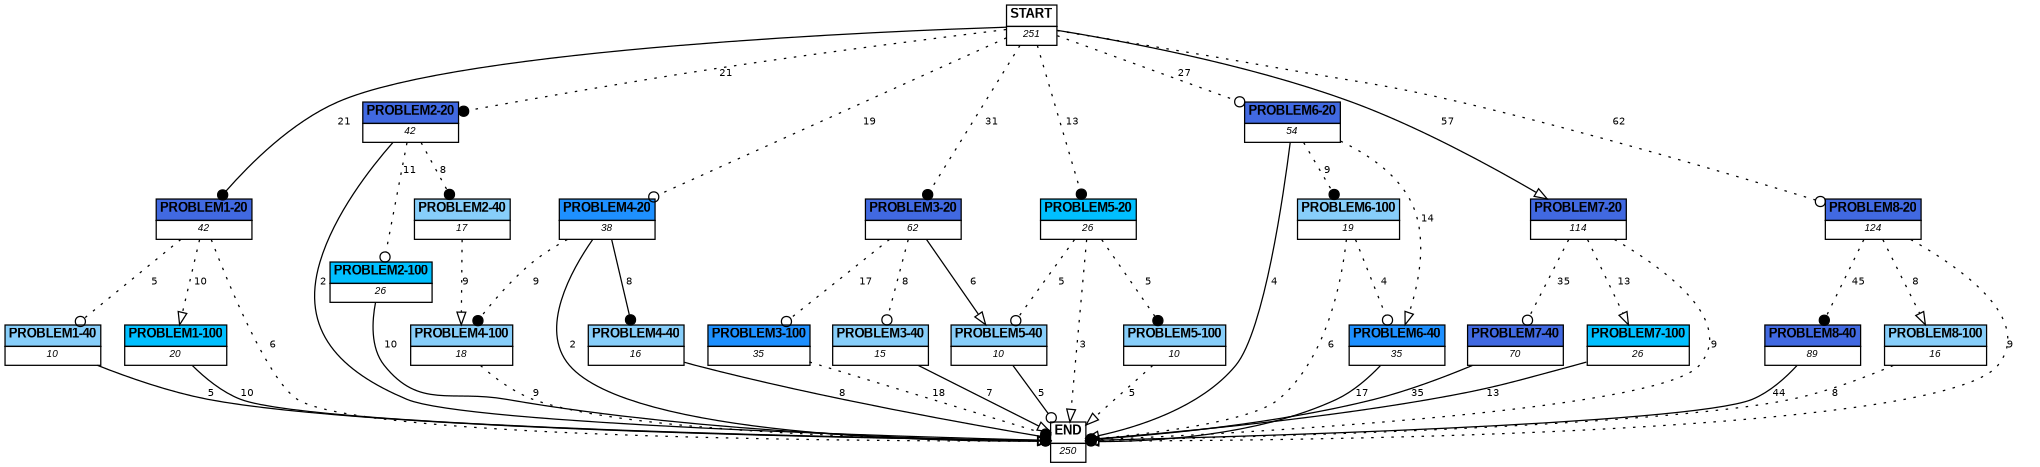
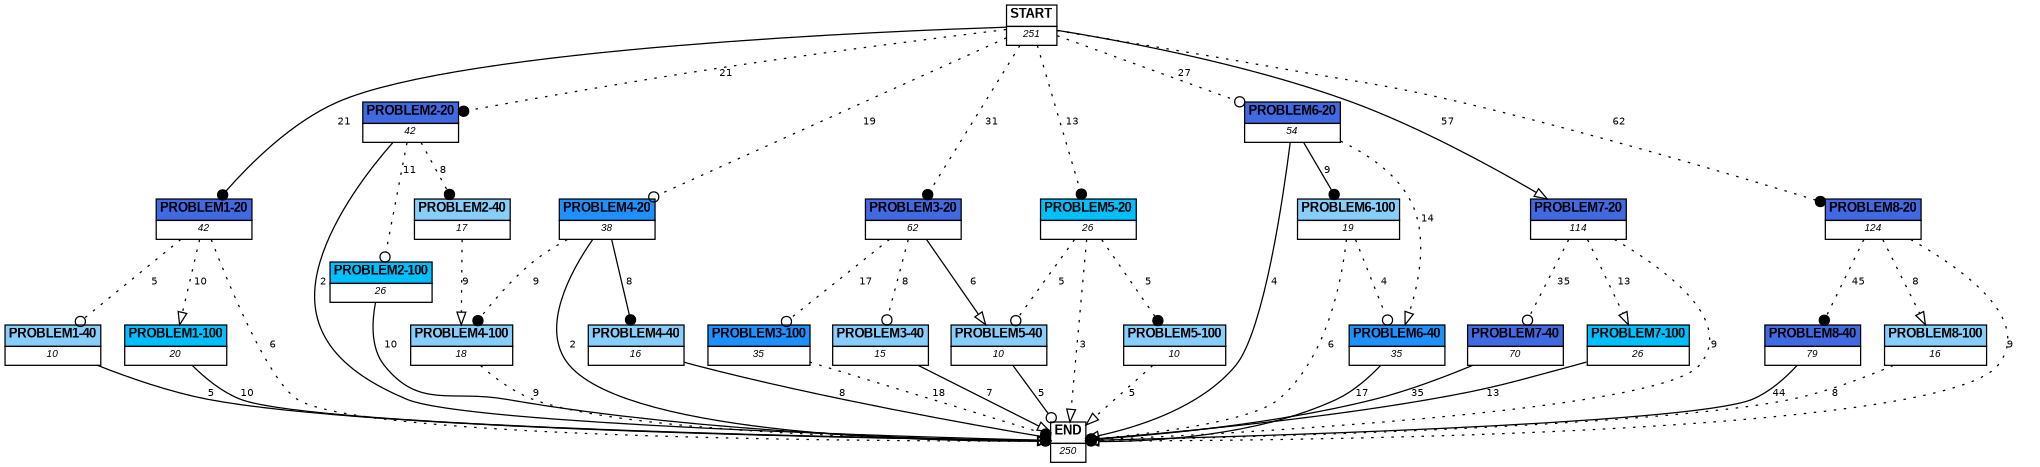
  digraph {
    fontname="DejaVu Sans"
    node [fontname="DejaVu Sans" shape=plain]
    edge [arrowhead=dot fontname="DejaVu Sans" fontsize=8 labelfloat=false style=dotted]
    n1 [label=<<table border="0" cellborder="1" cellspacing="0"><tr><td bgcolor="royalblue"><FONT face="Arial" POINT-SIZE="10"><b>PROBLEM1-20</b></FONT></td></tr><tr><td bgcolor="white"><FONT face="Arial" POINT-SIZE="8"><i>42</i></FONT></td></tr></table>>]
    n2 [label=<<table border="0" cellborder="1" cellspacing="0"><tr><td bgcolor="lightskyblue"><FONT face="Arial" POINT-SIZE="10"><b>PROBLEM1-40</b></FONT></td></tr><tr><td bgcolor="white"><FONT face="Arial" POINT-SIZE="8"><i>10</i></FONT></td></tr></table>>]
    n3 [label=<<table border="0" cellborder="1" cellspacing="0"><tr><td bgcolor="deepskyblue"><FONT face="Arial" POINT-SIZE="10"><b>PROBLEM1-100</b></FONT></td></tr><tr><td bgcolor="white"><FONT face="Arial" POINT-SIZE="8"><i>20</i></FONT></td></tr></table>>]
    n4 [label=<<table border="0" cellborder="1" cellspacing="0"><tr><td bgcolor="white"><FONT face="Arial" POINT-SIZE="10"><b>END</b></FONT></td></tr><tr><td bgcolor="white"><FONT face="Arial" POINT-SIZE="8"><i>250</i></FONT></td></tr></table>>]
    n5 [label=<<table border="0" cellborder="1" cellspacing="0"><tr><td bgcolor="royalblue"><FONT face="Arial" POINT-SIZE="10"><b>PROBLEM2-20</b></FONT></td></tr><tr><td bgcolor="white"><FONT face="Arial" POINT-SIZE="8"><i>42</i></FONT></td></tr></table>>]
    n6 [label=<<table border="0" cellborder="1" cellspacing="0"><tr><td bgcolor="deepskyblue"><FONT face="Arial" POINT-SIZE="10"><b>PROBLEM2-100</b></FONT></td></tr><tr><td bgcolor="white"><FONT face="Arial" POINT-SIZE="8"><i>26</i></FONT></td></tr></table>>]
    n7 [label=<<table border="0" cellborder="1" cellspacing="0"><tr><td bgcolor="lightskyblue"><FONT face="Arial" POINT-SIZE="10"><b>PROBLEM2-40</b></FONT></td></tr><tr><td bgcolor="white"><FONT face="Arial" POINT-SIZE="8"><i>17</i></FONT></td></tr></table>>]
    n8 [label=<<table border="0" cellborder="1" cellspacing="0"><tr><td bgcolor="lightskyblue"><FONT face="Arial" POINT-SIZE="10"><b>PROBLEM4-100</b></FONT></td></tr><tr><td bgcolor="white"><FONT face="Arial" POINT-SIZE="8"><i>18</i></FONT></td></tr></table>>]
    n9 [label=<<table border="0" cellborder="1" cellspacing="0"><tr><td bgcolor="royalblue"><FONT face="Arial" POINT-SIZE="10"><b>PROBLEM3-20</b></FONT></td></tr><tr><td bgcolor="white"><FONT face="Arial" POINT-SIZE="8"><i>62</i></FONT></td></tr></table>>]
    n10 [label=<<table border="0" cellborder="1" cellspacing="0"><tr><td bgcolor="lightskyblue"><FONT face="Arial" POINT-SIZE="10"><b>PROBLEM3-40</b></FONT></td></tr><tr><td bgcolor="white"><FONT face="Arial" POINT-SIZE="8"><i>15</i></FONT></td></tr></table>>]
    n11 [label=<<table border="0" cellborder="1" cellspacing="0"><tr><td bgcolor="dodgerblue"><FONT face="Arial" POINT-SIZE="10"><b>PROBLEM3-100</b></FONT></td></tr><tr><td bgcolor="white"><FONT face="Arial" POINT-SIZE="8"><i>35</i></FONT></td></tr></table>>]
    n12 [label=<<table border="0" cellborder="1" cellspacing="0"><tr><td bgcolor="lightskyblue"><FONT face="Arial" POINT-SIZE="10"><b>PROBLEM5-40</b></FONT></td></tr><tr><td bgcolor="white"><FONT face="Arial" POINT-SIZE="8"><i>10</i></FONT></td></tr></table>>]
    n13 [label=<<table border="0" cellborder="1" cellspacing="0"><tr><td bgcolor="dodgerblue"><FONT face="Arial" POINT-SIZE="10"><b>PROBLEM4-20</b></FONT></td></tr><tr><td bgcolor="white"><FONT face="Arial" POINT-SIZE="8"><i>38</i></FONT></td></tr></table>>]
    n14 [label=<<table border="0" cellborder="1" cellspacing="0"><tr><td bgcolor="lightskyblue"><FONT face="Arial" POINT-SIZE="10"><b>PROBLEM4-40</b></FONT></td></tr><tr><td bgcolor="white"><FONT face="Arial" POINT-SIZE="8"><i>16</i></FONT></td></tr></table>>]
    n15 [label=<<table border="0" cellborder="1" cellspacing="0"><tr><td bgcolor="deepskyblue"><FONT face="Arial" POINT-SIZE="10"><b>PROBLEM5-20</b></FONT></td></tr><tr><td bgcolor="white"><FONT face="Arial" POINT-SIZE="8"><i>26</i></FONT></td></tr></table>>]
    n16 [label=<<table border="0" cellborder="1" cellspacing="0"><tr><td bgcolor="lightskyblue"><FONT face="Arial" POINT-SIZE="10"><b>PROBLEM5-100</b></FONT></td></tr><tr><td bgcolor="white"><FONT face="Arial" POINT-SIZE="8"><i>10</i></FONT></td></tr></table>>]
    n17 [label=<<table border="0" cellborder="1" cellspacing="0"><tr><td bgcolor="royalblue"><FONT face="Arial" POINT-SIZE="10"><b>PROBLEM6-20</b></FONT></td></tr><tr><td bgcolor="white"><FONT face="Arial" POINT-SIZE="8"><i>54</i></FONT></td></tr></table>>]
    n18 [label=<<table border="0" cellborder="1" cellspacing="0"><tr><td bgcolor="lightskyblue"><FONT face="Arial" POINT-SIZE="10"><b>PROBLEM6-100</b></FONT></td></tr><tr><td bgcolor="white"><FONT face="Arial" POINT-SIZE="8"><i>19</i></FONT></td></tr></table>>]
    n19 [label=<<table border="0" cellborder="1" cellspacing="0"><tr><td bgcolor="dodgerblue"><FONT face="Arial" POINT-SIZE="10"><b>PROBLEM6-40</b></FONT></td></tr><tr><td bgcolor="white"><FONT face="Arial" POINT-SIZE="8"><i>35</i></FONT></td></tr></table>>]
    n20 [label=<<table border="0" cellborder="1" cellspacing="0"><tr><td bgcolor="royalblue"><FONT face="Arial" POINT-SIZE="10"><b>PROBLEM7-20</b></FONT></td></tr><tr><td bgcolor="white"><FONT face="Arial" POINT-SIZE="8"><i>114</i></FONT></td></tr></table>>]
    n21 [label=<<table border="0" cellborder="1" cellspacing="0"><tr><td bgcolor="royalblue"><FONT face="Arial" POINT-SIZE="10"><b>PROBLEM7-40</b></FONT></td></tr><tr><td bgcolor="white"><FONT face="Arial" POINT-SIZE="8"><i>70</i></FONT></td></tr></table>>]
    n22 [label=<<table border="0" cellborder="1" cellspacing="0"><tr><td bgcolor="deepskyblue"><FONT face="Arial" POINT-SIZE="10"><b>PROBLEM7-100</b></FONT></td></tr><tr><td bgcolor="white"><FONT face="Arial" POINT-SIZE="8"><i>26</i></FONT></td></tr></table>>]
    n23 [label=<<table border="0" cellborder="1" cellspacing="0"><tr><td bgcolor="royalblue"><FONT face="Arial" POINT-SIZE="10"><b>PROBLEM8-20</b></FONT></td></tr><tr><td bgcolor="white"><FONT face="Arial" POINT-SIZE="8"><i>124</i></FONT></td></tr></table>>]
-   n24 [label=<<table border="0" cellborder="1" cellspacing="0"><tr><td bgcolor="royalblue"><FONT face="Arial" POINT-SIZE="10"><b>PROBLEM8-40</b></FONT></td></tr><tr><td bgcolor="white"><FONT face="Arial" POINT-SIZE="8"><i>89</i></FONT></td></tr></table>>]
+   n24 [label=<<table border="0" cellborder="1" cellspacing="0"><tr><td bgcolor="royalblue"><FONT face="Arial" POINT-SIZE="10"><b>PROBLEM8-40</b></FONT></td></tr><tr><td bgcolor="white"><FONT face="Arial" POINT-SIZE="8"><i>79</i></FONT></td></tr></table>>]
    n25 [label=<<table border="0" cellborder="1" cellspacing="0"><tr><td bgcolor="lightskyblue"><FONT face="Arial" POINT-SIZE="10"><b>PROBLEM8-100</b></FONT></td></tr><tr><td bgcolor="white"><FONT face="Arial" POINT-SIZE="8"><i>16</i></FONT></td></tr></table>>]
    n26 [label=<<table border="0" cellborder="1" cellspacing="0"><tr><td bgcolor="white"><FONT face="Arial" POINT-SIZE="10"><b>START</b></FONT></td></tr><tr><td bgcolor="white"><FONT face="Arial" POINT-SIZE="8"><i>251</i></FONT></td></tr></table>>]
    n1 -> n2 [arrowhead=odot label=5]
    n1 -> n3 [arrowhead=onormal label=10]
    n1 -> n4 [arrowhead=odot label=6]
    n2 -> n4 [arrowhead=onormal label=5 style=solid]
    n3 -> n4 [label=10 style=solid]
    n5 -> n4 [arrowhead=odot label=2 style=solid]
    n5 -> n6 [arrowhead=odot label=11]
    n5 -> n7 [label=8]
    n6 -> n4 [arrowhead=onormal label=10 style=solid]
    n7 -> n8 [arrowhead=onormal label=9]
    n8 -> n4 [arrowhead=onormal label=9]
    n9 -> n10 [arrowhead=odot label=8]
    n9 -> n11 [arrowhead=odot label=17]
    n9 -> n12 [arrowhead=onormal label=6 style=solid]
    n10 -> n4 [arrowhead=onormal label=7 style=solid]
    n11 -> n4 [label=18]
    n12 -> n4 [arrowhead=odot label=5 style=solid]
    n13 -> n4 [arrowhead=onormal label=2 style=solid]
    n13 -> n8 [label=9]
    n13 -> n14 [label=8 style=solid]
    n14 -> n4 [arrowhead=odot label=8 style=solid]
    n15 -> n4 [arrowhead=onormal label=3]
    n15 -> n12 [arrowhead=odot label=5]
    n15 -> n16 [label=5]
    n16 -> n4 [arrowhead=onormal label=5]
    n17 -> n4 [arrowhead=onormal label=4 style=solid]
-   n17 -> n18 [label=9]
+   n17 -> n18 [label=9 style=solid]
    n17 -> n19 [arrowhead=onormal label=14]
    n18 -> n4 [label=6]
    n18 -> n19 [arrowhead=odot label=4]
    n19 -> n4 [arrowhead=onormal label=17 style=solid]
    n20 -> n4 [label=9]
    n20 -> n21 [arrowhead=odot label=35]
    n20 -> n22 [arrowhead=onormal label=13]
    n21 -> n4 [label=35 style=solid]
    n22 -> n4 [label=13 style=solid]
    n23 -> n4 [label=9]
    n23 -> n24 [label=45]
    n23 -> n25 [arrowhead=onormal label=8]
    n24 -> n4 [label=44 style=solid]
    n25 -> n4 [arrowhead=onormal label=8]
    n26 -> n1 [label=21 style=solid]
    n26 -> n5 [label=21]
    n26 -> n9 [label=31]
    n26 -> n13 [arrowhead=odot label=19]
    n26 -> n15 [label=13]
    n26 -> n17 [arrowhead=odot label=27]
    n26 -> n20 [arrowhead=onormal label=57 style=solid]
-   n26 -> n23 [arrowhead=odot label=62]
+   n26 -> n23 [label=62]
  }
